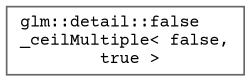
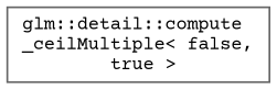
  digraph {
    rankdir=LR
    fontname="Courier Prime"
-   n1 [color=grey40 fillcolor=white fontname="Courier Prime" fontsize=10 height=0.2 label="glm::detail::false\l_ceilMultiple\< false,\l true \>" shape=box style=filled width=0.4]
+   n1 [color=grey40 fillcolor=white fontname="Courier Prime" fontsize=10 height=0.2 label="glm::detail::compute\l_ceilMultiple\< false,\l true \>" shape=box style=filled width=0.4]
  }
